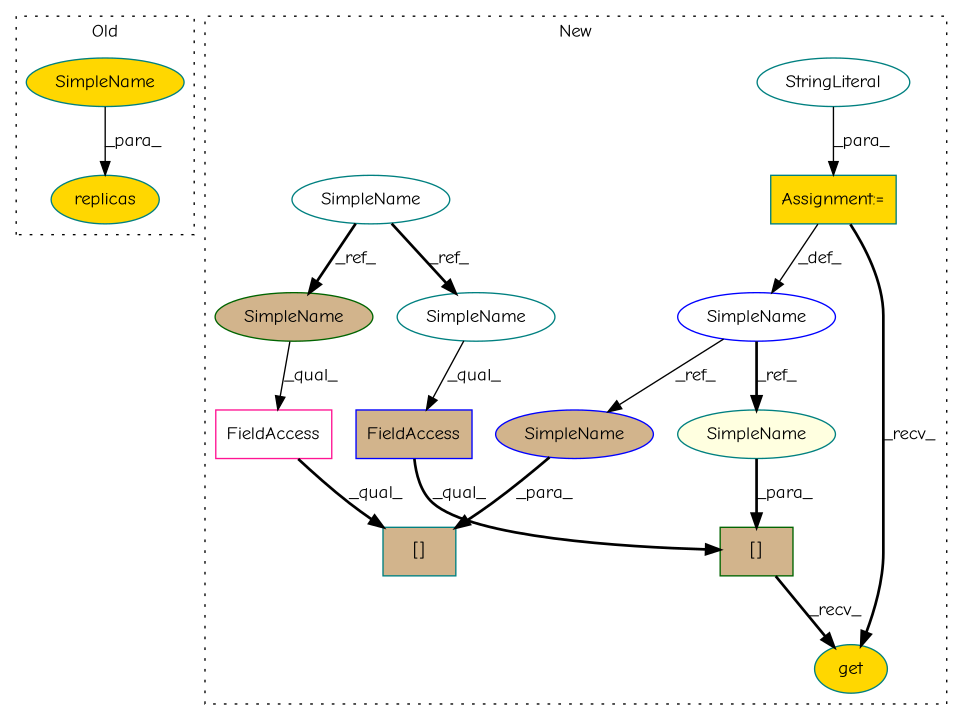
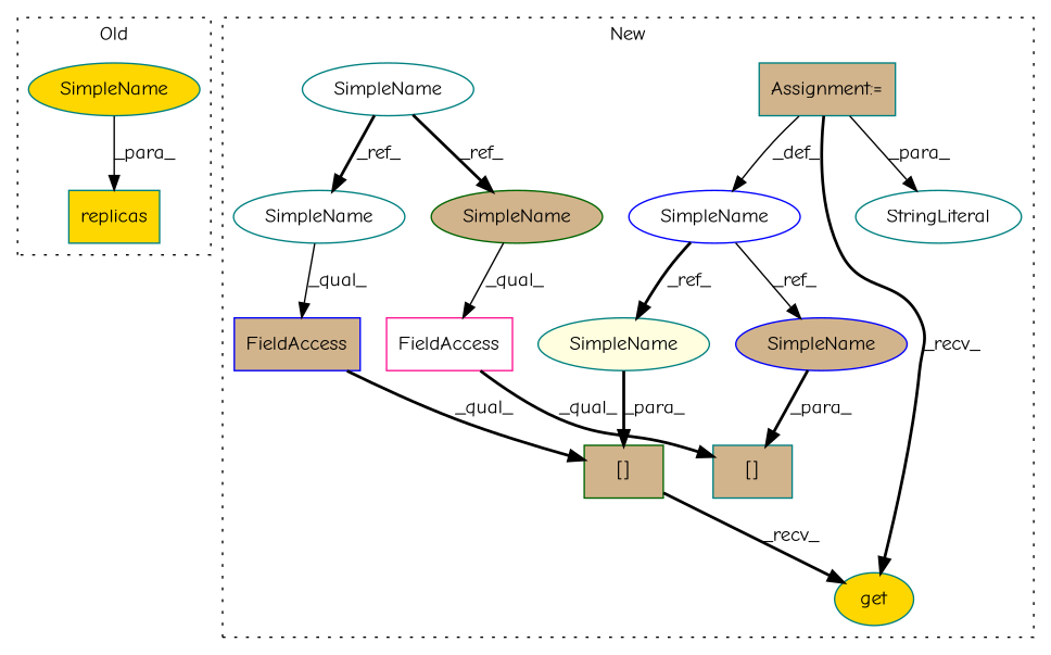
  digraph {
    fontname="Comic Neue"
    node [a=42 color=teal fillcolor=tan fontname="Comic Neue" l=13 s=15462 shape=ellipse style=filled]
    edge [fontname="Comic Neue" style=bold]
-   n1 [a=32 fillcolor=gold l="9,1" label=replicas s="8135,8157"]
+   n1 [a=32 fillcolor=gold l="9,1" label=replicas s="8135,8157" shape=box]
    n2 [fillcolor=gold label=SimpleName s=8144]
    n3 [a=2 color=darkgreen l="24,1" label="[]" s="15462,15489" shape=box]
    n4 [a=22 color=blue l=23 label=FieldAccess shape=box]
    n5 [a=32 fillcolor=gold l=5 label=get s=15491]
-   n6 [a=7 fillcolor=gold l=1 label="Assignment:=" s=13799 shape=box]
+   n6 [a=7 l=1 label="Assignment:=" s=13799 shape=box]
    n7 [a=45 fillcolor=white l=5 label=StringLiteral s=13800]
    n8 [fillcolor=white label=SimpleName s=13341]
    n9 [a=22 color=deeppink fillcolor=white l=23 label=FieldAccess s=13900 shape=box]
    n10 [a=2 l="24,1" label="[]" s="13900,13927" shape=box]
    n11 [color=blue fillcolor=white l=3 label=SimpleName s=13796]
    n12 [color=blue l=3 label=SimpleName s=13924]
    n13 [fillcolor=lightyellow l=3 label=SimpleName s=15486]
    n14 [color=darkgreen label=SimpleName s=13900]
    n15 [fillcolor=white label=SimpleName]
    subgraph cluster_1 {
      label=Old
      style=dotted
      n1
      n2
    }
    subgraph cluster_2 {
      label=New
      style=dotted
      n3
      n4
      n5
      n6
      n7
      n8
      n9
      n10
      n11
      n12
      n13
      n14
      n15
    }
    n2 -> n1 [label=_para_ style=solid]
    n3 -> n5 [label=_recv_]
    n4 -> n3 [label=_qual_]
    n6 -> n5 [label=_recv_]
    n6 -> n11 [label=_def_ style=solid]
-   n7 -> n6 [label=_para_ style=solid]
+   n6 -> n7 [label=_para_ style=solid]
    n8 -> n14 [label=_ref_]
    n8 -> n15 [label=_ref_]
    n9 -> n10 [label=_qual_]
    n11 -> n12 [label=_ref_ style=solid]
    n11 -> n13 [label=_ref_]
    n12 -> n10 [label=_para_]
    n13 -> n3 [label=_para_]
    n14 -> n9 [label=_qual_ style=solid]
    n15 -> n4 [label=_qual_ style=solid]
  }
